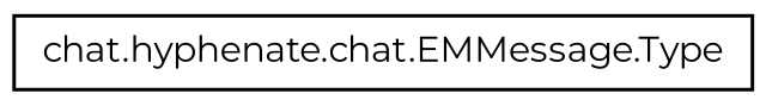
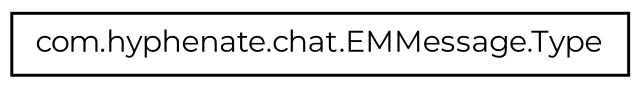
  digraph {
    rankdir=LR
    fontname=Montserrat
-   n1 [color=black fillcolor=white fontname=Montserrat fontsize=10 height=0.2 label="chat.hyphenate.chat.EMMessage.Type" shape=record style=filled width=0.4]
+   n1 [color=black fillcolor=white fontname=Montserrat fontsize=10 height=0.2 label="com.hyphenate.chat.EMMessage.Type" shape=record style=filled width=0.4]
  }
